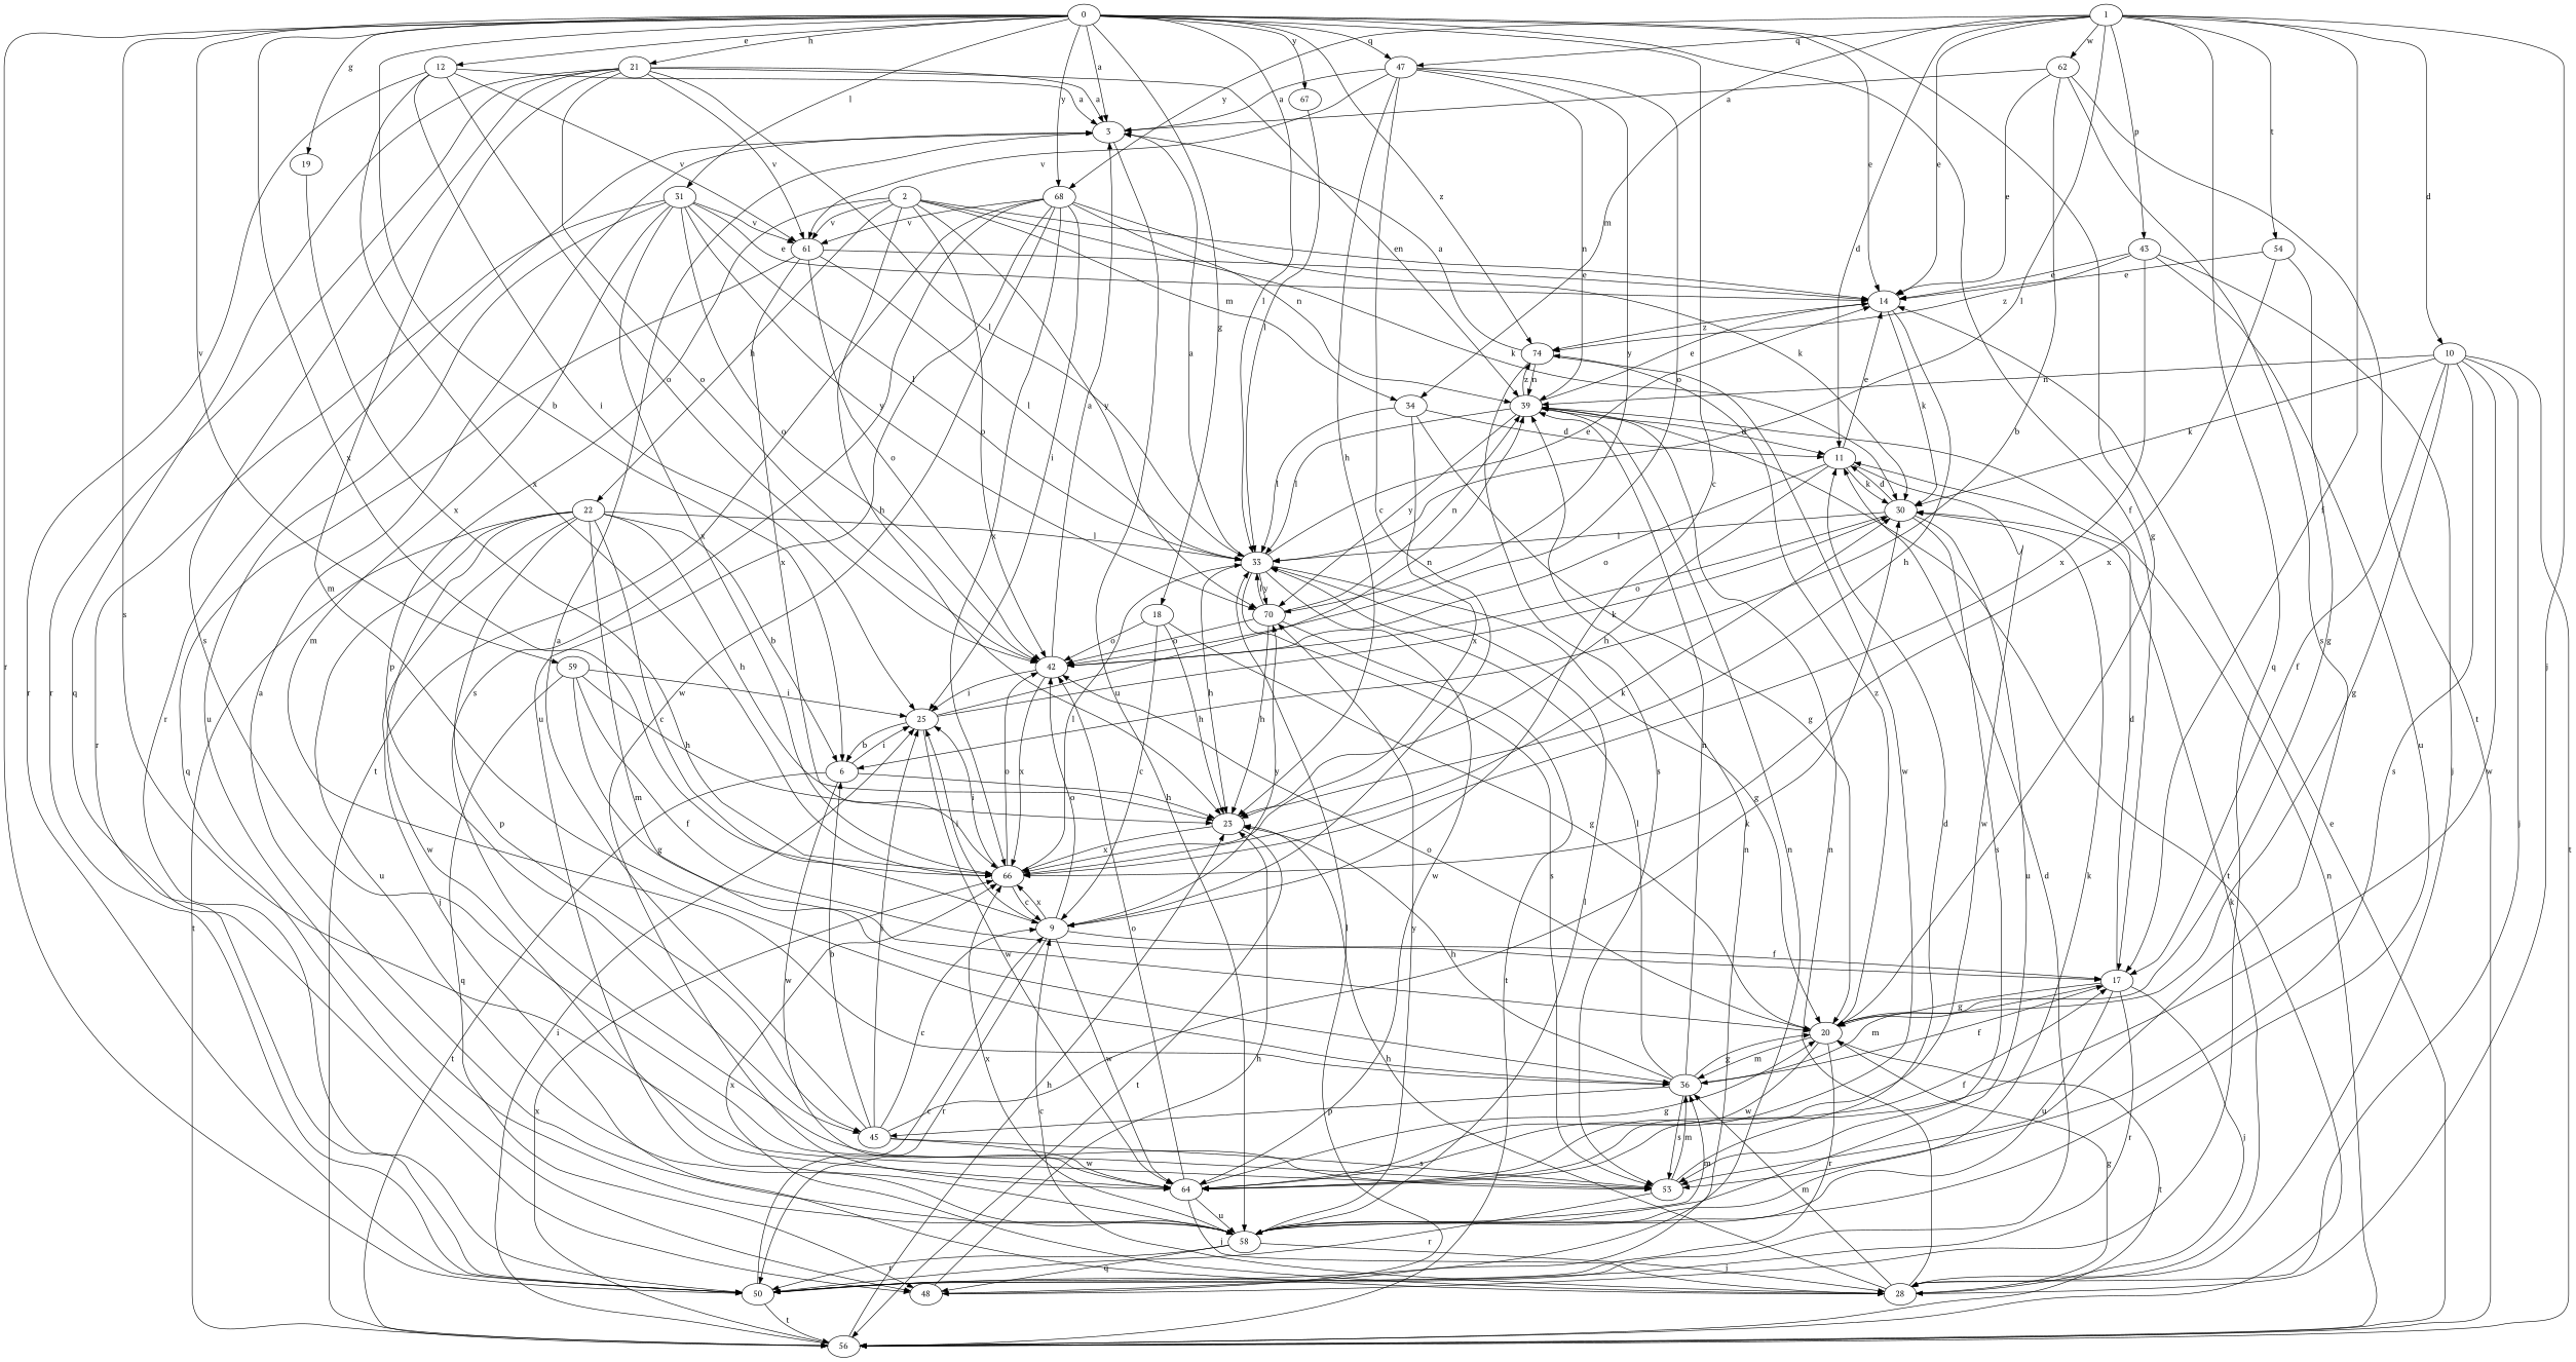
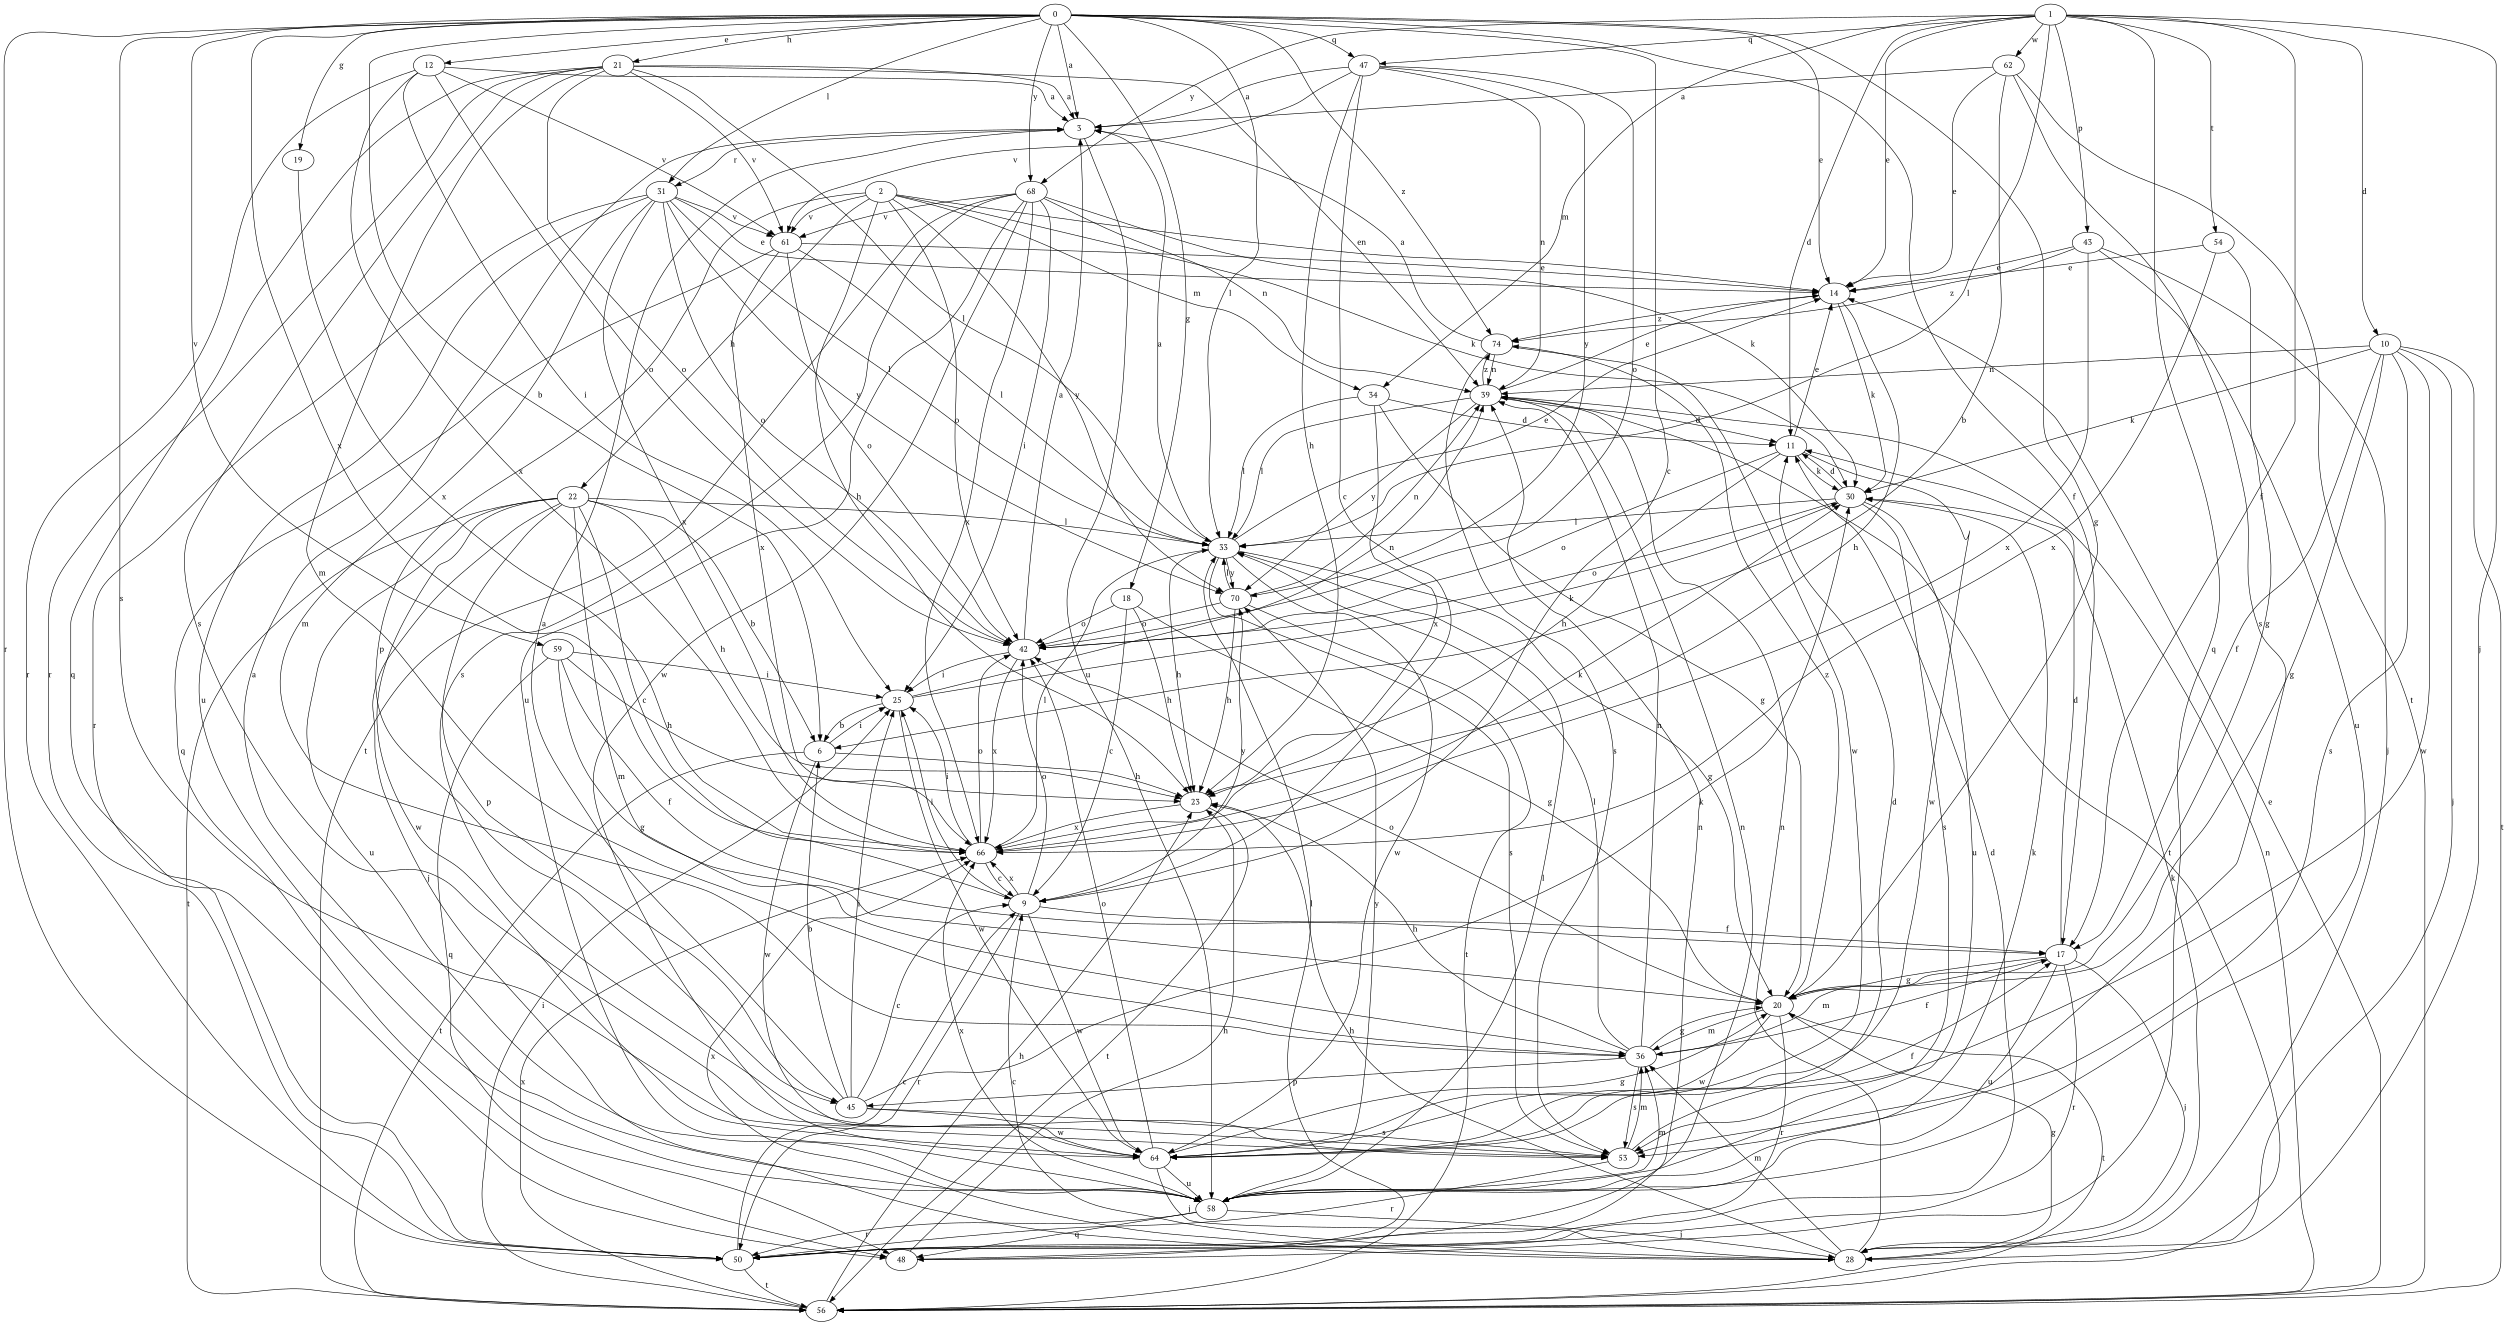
  strict digraph {
    fontname="PT Serif"
    node [fontname="PT Serif"]
    edge [fontname="PT Serif"]
    0
    3
    6
    9
    12
    14
    17
    18
    19
    20
    21
    31
    33
    47
    50
    53
    59
    66
-   67
    68
    74
    58
    23
    25
    56
    64
    42
    70
    61
    30
    11
    28
    36
    48
    39
    1
    10
    34
    43
    54
    62
    2
    22
    45
    0 -> 3 [label=a]
    0 -> 6 [label=b]
    0 -> 9 [label=c]
    0 -> 12 [label=e]
    0 -> 14 [label=e]
    0 -> 17 [label=f]
    0 -> 18 [label=g]
    0 -> 19 [label=g]
    0 -> 20 [label=g]
    0 -> 21 [label=h]
    0 -> 31 [label=l]
    0 -> 33 [label=l]
    0 -> 47 [label=q]
    0 -> 50 [label=r]
    0 -> 53 [label=s]
    0 -> 59 [label=v]
    0 -> 66 [label=x]
-   0 -> 67 [label=y]
    0 -> 68 [label=y]
    0 -> 74 [label=z]
-   3 -> 50 [label=r]
+   3 -> 31 [label=r]
    3 -> 58 [label=u]
    6 -> 23 [label=h]
    6 -> 25 [label=i]
    6 -> 56 [label=t]
    6 -> 64 [label=w]
    9 -> 17 [label=f]
    9 -> 50 [label=r]
    9 -> 66 [label=x]
    9 -> 25 [label=i]
    9 -> 64 [label=w]
    9 -> 42 [label=o]
    9 -> 70 [label=y]
    12 -> 3 [label=a]
    12 -> 50 [label=r]
    12 -> 66 [label=x]
    12 -> 25 [label=i]
    12 -> 42 [label=o]
    12 -> 61 [label=v]
    14 -> 74 [label=z]
    14 -> 23 [label=h]
    14 -> 30 [label=k]
    17 -> 20 [label=g]
    17 -> 50 [label=r]
    17 -> 58 [label=u]
    17 -> 11 [label=d]
    17 -> 28 [label=j]
    17 -> 36 [label=m]
    18 -> 9 [label=c]
    18 -> 20 [label=g]
    18 -> 23 [label=h]
    18 -> 42 [label=o]
    19 -> 66 [label=x]
    20 -> 50 [label=r]
    20 -> 74 [label=z]
    20 -> 56 [label=t]
    20 -> 64 [label=w]
    20 -> 42 [label=o]
    20 -> 36 [label=m]
    21 -> 3 [label=a]
    21 -> 33 [label=l]
    21 -> 50 [label=r]
    21 -> 53 [label=s]
    21 -> 42 [label=o]
    21 -> 61 [label=v]
    21 -> 36 [label=m]
    21 -> 48 [label=q]
    21 -> 39 [label=n]
    31 -> 14 [label=e]
    31 -> 33 [label=l]
    31 -> 50 [label=r]
    31 -> 66 [label=x]
    31 -> 58 [label=u]
    31 -> 42 [label=o]
    31 -> 70 [label=y]
    31 -> 61 [label=v]
    31 -> 36 [label=m]
    33 -> 3 [label=a]
    33 -> 14 [label=e]
    33 -> 20 [label=g]
    33 -> 53 [label=s]
    33 -> 23 [label=h]
    33 -> 64 [label=w]
    33 -> 70 [label=y]
    47 -> 3 [label=a]
    47 -> 9 [label=c]
    47 -> 23 [label=h]
    47 -> 42 [label=o]
    47 -> 70 [label=y]
    47 -> 61 [label=v]
    47 -> 39 [label=n]
    50 -> 9 [label=c]
    50 -> 56 [label=t]
    50 -> 11 [label=d]
    50 -> 39 [label=n]
    53 -> 50 [label=r]
    53 -> 11 [label=d]
    53 -> 36 [label=m]
    59 -> 17 [label=f]
    59 -> 20 [label=g]
    59 -> 23 [label=h]
    59 -> 25 [label=i]
    59 -> 48 [label=q]
    66 -> 9 [label=c]
    66 -> 33 [label=l]
    66 -> 25 [label=i]
    66 -> 42 [label=o]
    66 -> 30 [label=k]
-   67 -> 33 [label=l]
    68 -> 53 [label=s]
    68 -> 66 [label=x]
    68 -> 58 [label=u]
    68 -> 25 [label=i]
    68 -> 56 [label=t]
    68 -> 64 [label=w]
    68 -> 61 [label=v]
    68 -> 30 [label=k]
    68 -> 39 [label=n]
    74 -> 3 [label=a]
    74 -> 53 [label=s]
    74 -> 64 [label=w]
    74 -> 39 [label=n]
    58 -> 3 [label=a]
    58 -> 33 [label=l]
    58 -> 50 [label=r]
    58 -> 66 [label=x]
    58 -> 70 [label=y]
    58 -> 30 [label=k]
    58 -> 28 [label=j]
    58 -> 36 [label=m]
    58 -> 48 [label=q]
    23 -> 66 [label=x]
    23 -> 56 [label=t]
    25 -> 6 [label=b]
    25 -> 64 [label=w]
    25 -> 30 [label=k]
    25 -> 39 [label=n]
    56 -> 14 [label=e]
    56 -> 66 [label=x]
    56 -> 23 [label=h]
    56 -> 25 [label=i]
    56 -> 39 [label=n]
    64 -> 17 [label=f]
    64 -> 20 [label=g]
    64 -> 58 [label=u]
    64 -> 42 [label=o]
    64 -> 28 [label=j]
    42 -> 3 [label=a]
    42 -> 66 [label=x]
    42 -> 25 [label=i]
    70 -> 33 [label=l]
    70 -> 23 [label=h]
    70 -> 56 [label=t]
    70 -> 42 [label=o]
    70 -> 39 [label=n]
    61 -> 14 [label=e]
    61 -> 33 [label=l]
    61 -> 66 [label=x]
    61 -> 42 [label=o]
    61 -> 48 [label=q]
    30 -> 33 [label=l]
    30 -> 53 [label=s]
    30 -> 58 [label=u]
    30 -> 42 [label=o]
    30 -> 11 [label=d]
    11 -> 14 [label=e]
    11 -> 23 [label=h]
    11 -> 64 [label=w]
    11 -> 42 [label=o]
    11 -> 30 [label=k]
    28 -> 9 [label=c]
    28 -> 20 [label=g]
    28 -> 66 [label=x]
    28 -> 23 [label=h]
    28 -> 30 [label=k]
    28 -> 36 [label=m]
    28 -> 39 [label=n]
    36 -> 17 [label=f]
    36 -> 20 [label=g]
    36 -> 33 [label=l]
    36 -> 53 [label=s]
    36 -> 23 [label=h]
    36 -> 39 [label=n]
    36 -> 45 [label=p]
    48 -> 33 [label=l]
    48 -> 23 [label=h]
    48 -> 39 [label=n]
    39 -> 14 [label=e]
    39 -> 33 [label=l]
    39 -> 74 [label=z]
    39 -> 56 [label=t]
    39 -> 70 [label=y]
    39 -> 11 [label=d]
    1 -> 14 [label=e]
    1 -> 17 [label=f]
    1 -> 33 [label=l]
    1 -> 47 [label=q]
    1 -> 68 [label=y]
    1 -> 11 [label=d]
    1 -> 28 [label=j]
    1 -> 48 [label=q]
    1 -> 10 [label=d]
    1 -> 34 [label=m]
    1 -> 43 [label=p]
    1 -> 54 [label=t]
    1 -> 62 [label=w]
    10 -> 17 [label=f]
    10 -> 20 [label=g]
    10 -> 53 [label=s]
    10 -> 56 [label=t]
    10 -> 64 [label=w]
    10 -> 30 [label=k]
    10 -> 28 [label=j]
    10 -> 39 [label=n]
    34 -> 20 [label=g]
    34 -> 33 [label=l]
    34 -> 66 [label=x]
    34 -> 11 [label=d]
    43 -> 14 [label=e]
    43 -> 66 [label=x]
    43 -> 74 [label=z]
    43 -> 58 [label=u]
    43 -> 28 [label=j]
    54 -> 14 [label=e]
    54 -> 20 [label=g]
    54 -> 66 [label=x]
    62 -> 3 [label=a]
    62 -> 6 [label=b]
    62 -> 14 [label=e]
    62 -> 53 [label=s]
    62 -> 56 [label=t]
    2 -> 14 [label=e]
    2 -> 23 [label=h]
    2 -> 42 [label=o]
    2 -> 70 [label=y]
    2 -> 61 [label=v]
    2 -> 30 [label=k]
    2 -> 34 [label=m]
    2 -> 22 [label=h]
    2 -> 45 [label=p]
    22 -> 6 [label=b]
    22 -> 9 [label=c]
    22 -> 33 [label=l]
    22 -> 58 [label=u]
    22 -> 23 [label=h]
    22 -> 56 [label=t]
    22 -> 64 [label=w]
    22 -> 28 [label=j]
    22 -> 36 [label=m]
    22 -> 45 [label=p]
    45 -> 3 [label=a]
    45 -> 6 [label=b]
    45 -> 9 [label=c]
    45 -> 53 [label=s]
    45 -> 25 [label=i]
    45 -> 64 [label=w]
    45 -> 30 [label=k]
  }
